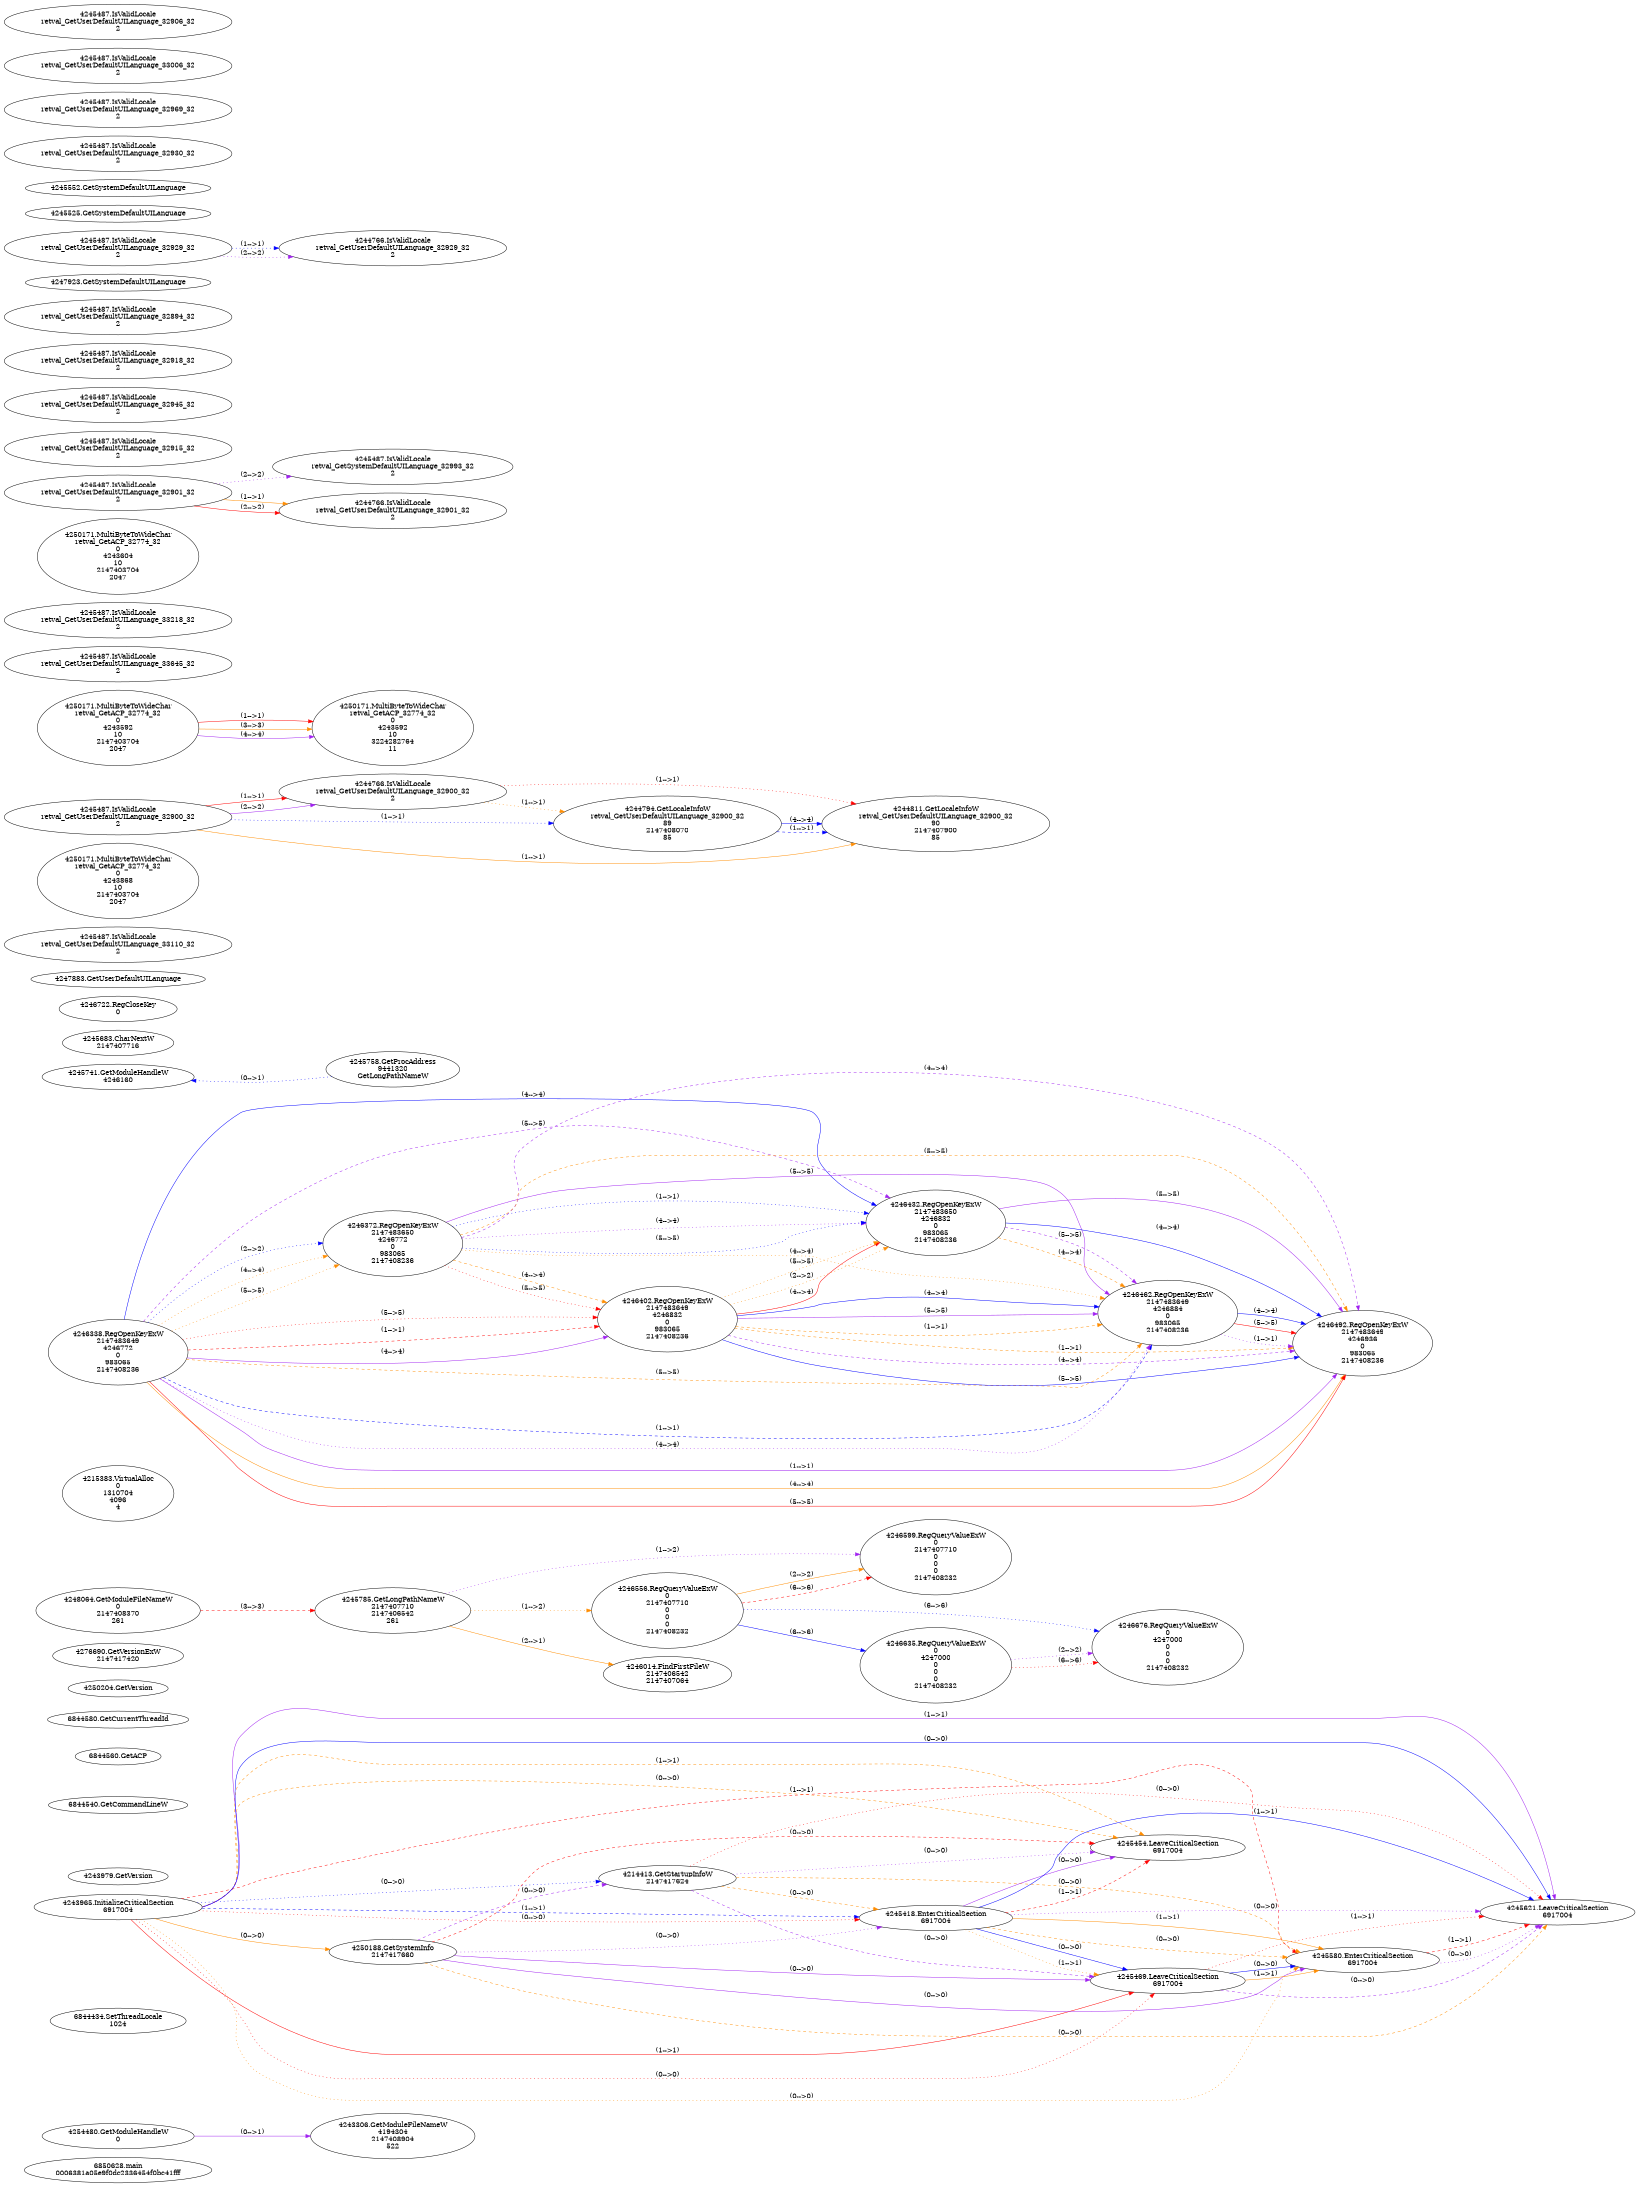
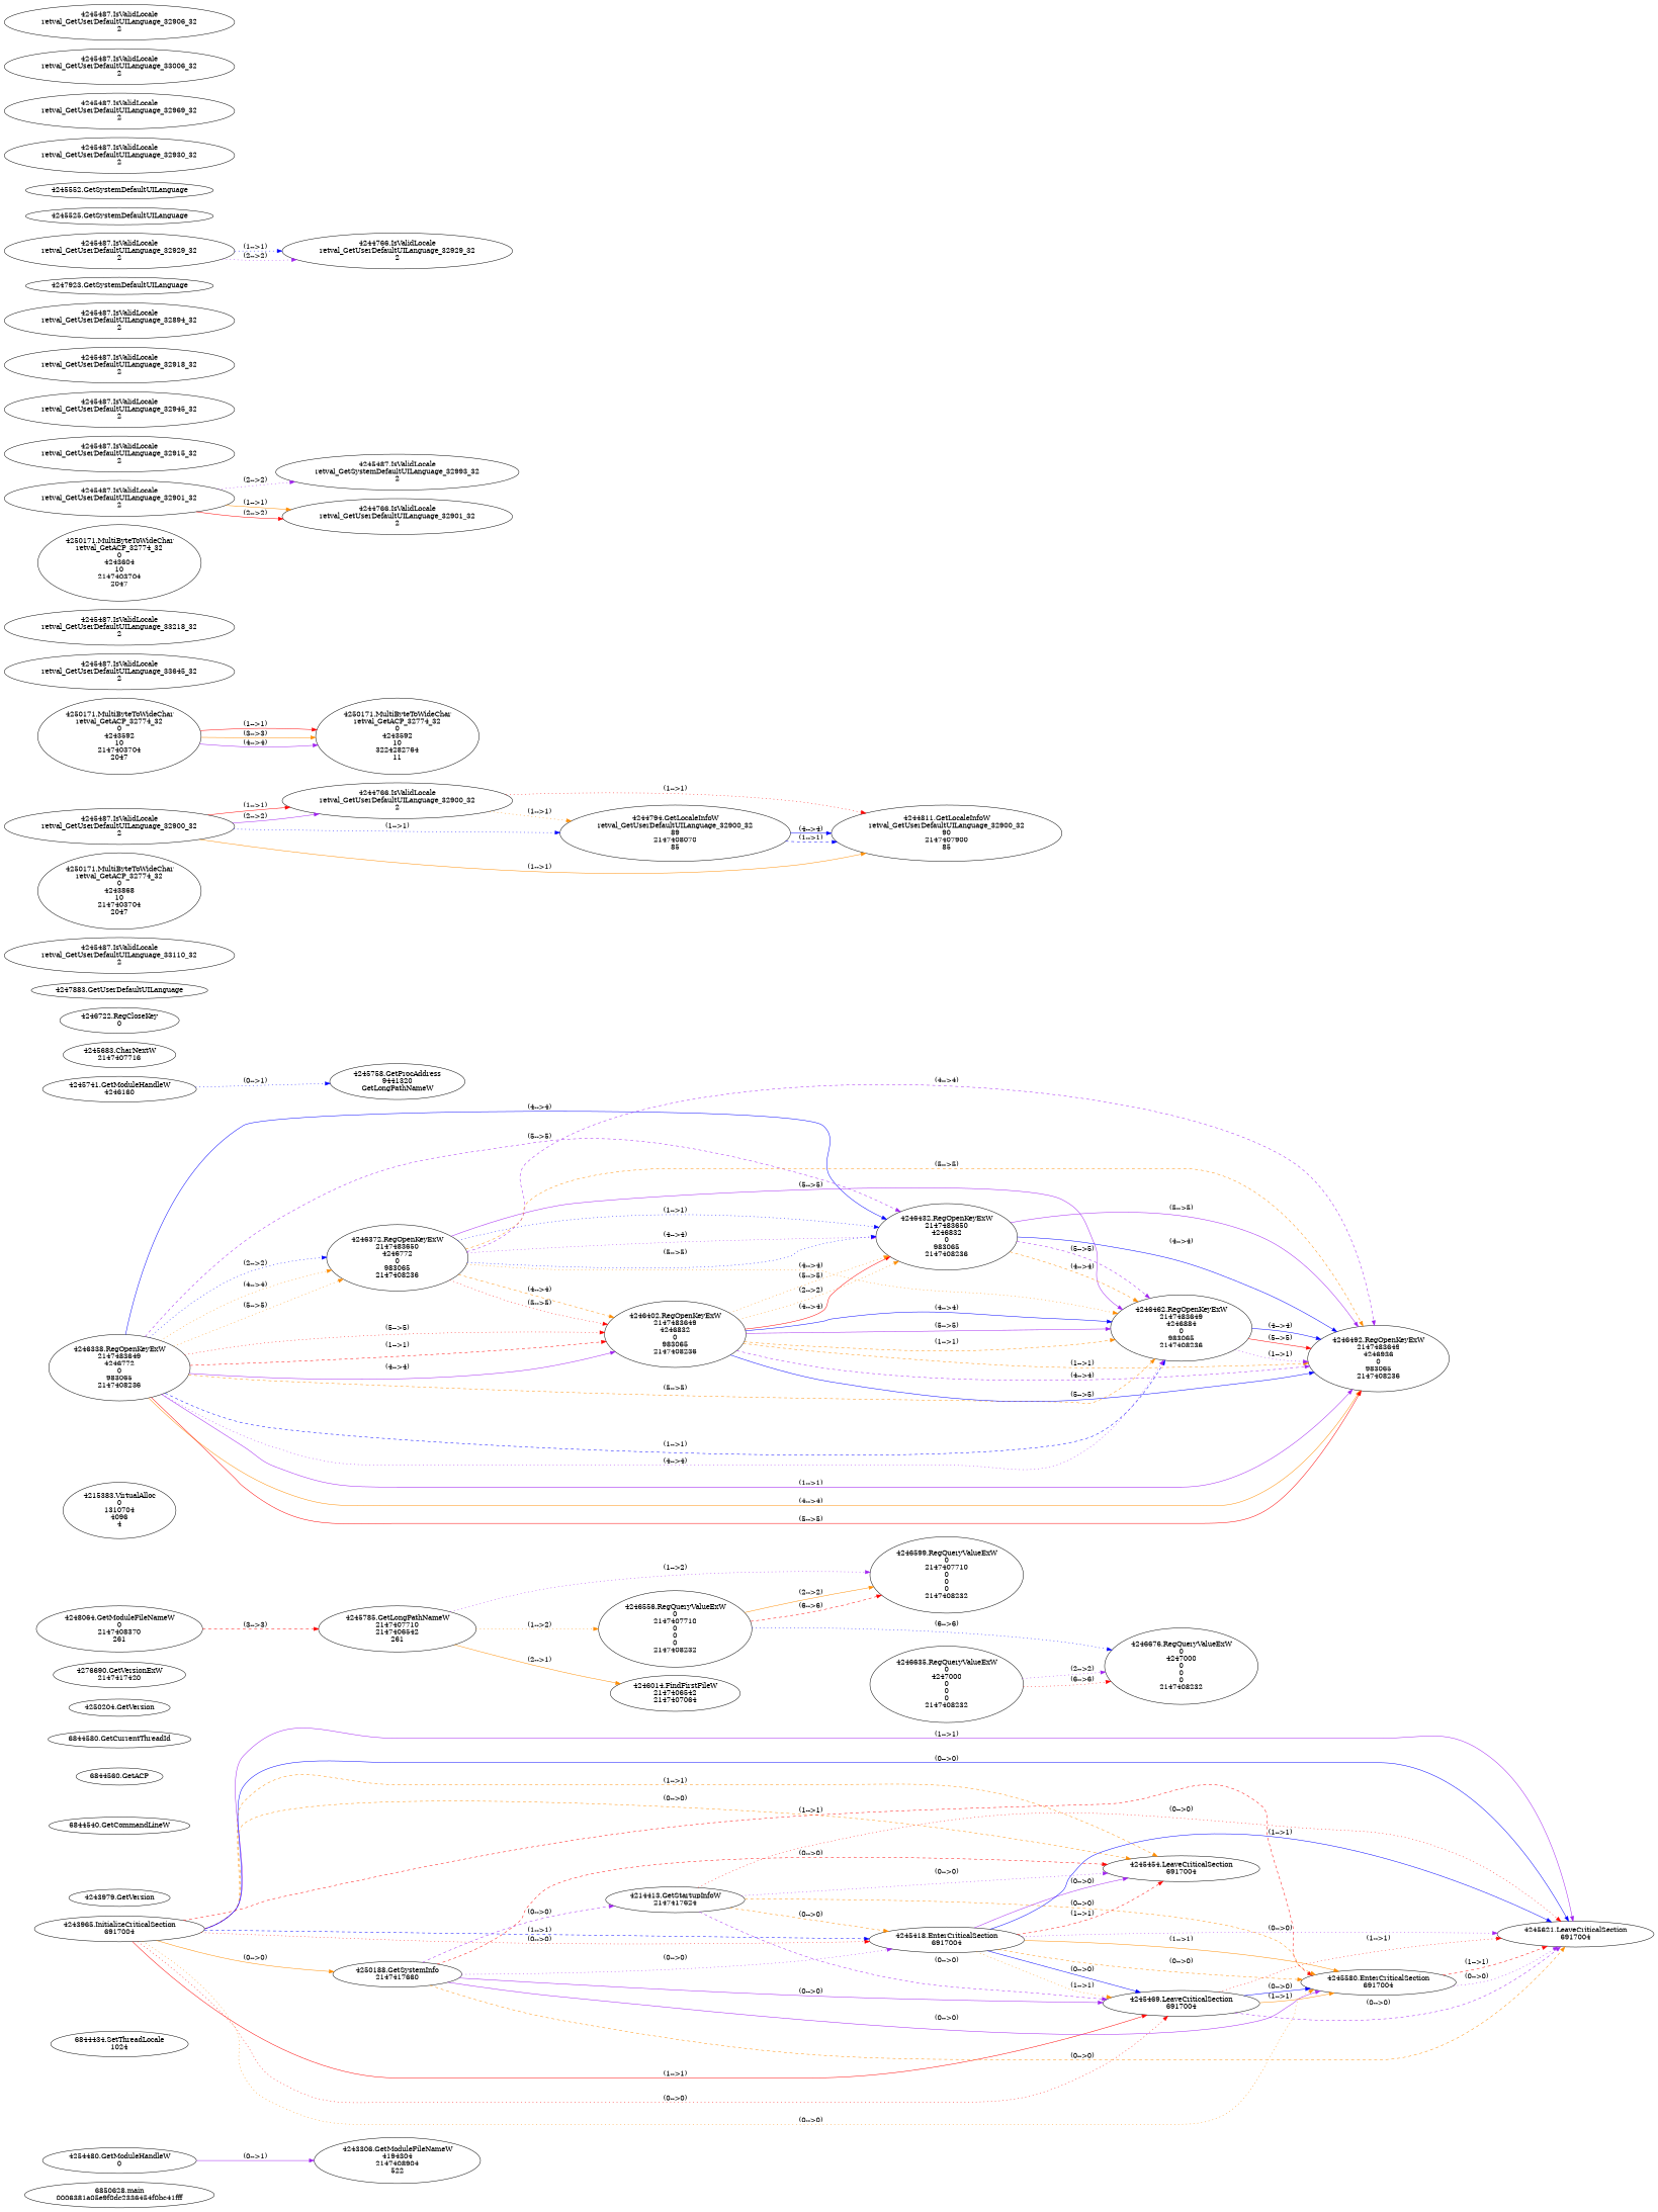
  digraph {
    rankdir=LR
    edge [color=purple style=solid]
    n1 [label="6850628.main\n0006381a05e9f0dc2336454f0bc41fff"]
    n2 [label="4254480.GetModuleHandleW\n0"]
    n3 [label="4243306.GetModuleFileNameW\n4194304\n2147408904\n522"]
    n4 [label="6844434.SetThreadLocale\n1024"]
    n5 [label="4243965.InitializeCriticalSection\n6917004"]
    n6 [label="4250188.GetSystemInfo\n2147417660"]
    n7 [label="4214413.GetStartupInfoW\n2147417624"]
    n8 [label="4245418.EnterCriticalSection\n6917004"]
    n9 [label="4245469.LeaveCriticalSection\n6917004"]
    n10 [label="4245454.LeaveCriticalSection\n6917004"]
    n11 [label="4245580.EnterCriticalSection\n6917004"]
    n12 [label="4245621.LeaveCriticalSection\n6917004"]
    n13 [label="4243979.GetVersion\n"]
    n14 [label="6844540.GetCommandLineW\n"]
    n15 [label="6844560.GetACP\n"]
    n16 [label="6844580.GetCurrentThreadId\n"]
    n17 [label="4250204.GetVersion\n"]
    n18 [label="4276690.GetVersionExW\n2147417420"]
    n19 [label="4248064.GetModuleFileNameW\n0\n2147408370\n261"]
    n20 [label="4245785.GetLongPathNameW\n2147407710\n2147406542\n261"]
    n21 [label="4246556.RegQueryValueExW\n0\n2147407710\n0\n0\n0\n2147408232"]
    n22 [label="4246599.RegQueryValueExW\n0\n2147407710\n0\n0\n0\n2147408232"]
    n23 [label="4246014.FindFirstFileW\n2147406542\n2147407064"]
    n24 [label="4215383.VirtualAlloc\n0\n1310704\n4096\n4"]
    n25 [label="4246338.RegOpenKeyExW\n2147483649\n4246772\n0\n983065\n2147408236"]
    n26 [label="4246372.RegOpenKeyExW\n2147483650\n4246772\n0\n983065\n2147408236"]
    n27 [label="4246402.RegOpenKeyExW\n2147483649\n4246832\n0\n983065\n2147408236"]
    n28 [label="4246432.RegOpenKeyExW\n2147483650\n4246832\n0\n983065\n2147408236"]
    n29 [label="4246462.RegOpenKeyExW\n2147483649\n4246884\n0\n983065\n2147408236"]
    n30 [label="4246492.RegOpenKeyExW\n2147483649\n4246936\n0\n983065\n2147408236"]
    n31 [label="4245741.GetModuleHandleW\n4246160"]
    n32 [label="4245758.GetProcAddress\n9441320\nGetLongPathNameW"]
    n33 [label="4246635.RegQueryValueExW\n0\n4247000\n0\n0\n0\n2147408232"]
    n34 [label="4246676.RegQueryValueExW\n0\n4247000\n0\n0\n0\n2147408232"]
    n35 [label="4245683.CharNextW\n2147407716"]
    n36 [label="4246722.RegCloseKey\n0"]
    n37 [label="4247883.GetUserDefaultUILanguage\n"]
    n38 [label="4245487.IsValidLocale\nretval_GetUserDefaultUILanguage_33110_32\n2"]
    n39 [label="4250171.MultiByteToWideChar\nretval_GetACP_32774_32\n0\n4243868\n10\n2147403704\n2047"]
    n40 [label="4245487.IsValidLocale\nretval_GetUserDefaultUILanguage_32900_32\n2"]
    n41 [label="4244766.IsValidLocale\nretval_GetUserDefaultUILanguage_32900_32\n2"]
    n42 [label="4244794.GetLocaleInfoW\nretval_GetUserDefaultUILanguage_32900_32\n89\n2147408070\n85"]
    n43 [label="4244811.GetLocaleInfoW\nretval_GetUserDefaultUILanguage_32900_32\n90\n2147407900\n85"]
    n44 [label="4250171.MultiByteToWideChar\nretval_GetACP_32774_32\n0\n4243592\n10\n2147403704\n2047"]
    n45 [label="4250171.MultiByteToWideChar\nretval_GetACP_32774_32\n0\n4243592\n10\n3224282764\n11"]
    n46 [label="4245487.IsValidLocale\nretval_GetUserDefaultUILanguage_33645_32\n2"]
    n47 [label="4245487.IsValidLocale\nretval_GetUserDefaultUILanguage_33218_32\n2"]
    n48 [label="4250171.MultiByteToWideChar\nretval_GetACP_32774_32\n0\n4243604\n10\n2147403704\n2047"]
    n49 [label="4245487.IsValidLocale\nretval_GetUserDefaultUILanguage_32901_32\n2"]
    n50 [label="4245487.IsValidLocale\nretval_GetSystemDefaultUILanguage_32993_32\n2"]
    n51 [label="4244766.IsValidLocale\nretval_GetUserDefaultUILanguage_32901_32\n2"]
    n52 [label="4245487.IsValidLocale\nretval_GetUserDefaultUILanguage_32915_32\n2"]
    n53 [label="4245487.IsValidLocale\nretval_GetUserDefaultUILanguage_32945_32\n2"]
    n54 [label="4245487.IsValidLocale\nretval_GetUserDefaultUILanguage_32918_32\n2"]
    n55 [label="4245487.IsValidLocale\nretval_GetUserDefaultUILanguage_32894_32\n2"]
    n56 [label="4247923.GetSystemDefaultUILanguage\n"]
    n57 [label="4245487.IsValidLocale\nretval_GetUserDefaultUILanguage_32929_32\n2"]
    n58 [label="4244766.IsValidLocale\nretval_GetUserDefaultUILanguage_32929_32\n2"]
    n59 [label="4245525.GetSystemDefaultUILanguage\n"]
    n60 [label="4245552.GetSystemDefaultUILanguage\n"]
    n61 [label="4245487.IsValidLocale\nretval_GetUserDefaultUILanguage_32930_32\n2"]
    n62 [label="4245487.IsValidLocale\nretval_GetUserDefaultUILanguage_32969_32\n2"]
    n63 [label="4245487.IsValidLocale\nretval_GetUserDefaultUILanguage_33006_32\n2"]
    n64 [label="4245487.IsValidLocale\nretval_GetUserDefaultUILanguage_32906_32\n2"]
    n2 -> n3 [label="(0-->1)"]
    n5 -> n6 [color=darkorange label="(0-->0)"]
-   n5 -> n7 [color=blue label="(0-->0)" style=dotted]
    n5 -> n8 [color=blue label="(1-->1)" style=dashed]
    n5 -> n8 [color=red label="(0-->0)" style=dotted]
    n5 -> n9 [color=red label="(1-->1)"]
    n5 -> n9 [color=red label="(0-->0)" style=dotted]
    n5 -> n10 [color=darkorange label="(1-->1)" style=dashed]
    n5 -> n10 [color=darkorange label="(0-->0)" style=dashed]
    n5 -> n11 [color=red label="(1-->1)" style=dashed]
    n5 -> n11 [color=darkorange label="(0-->0)" style=dotted]
    n5 -> n12 [label="(1-->1)"]
    n5 -> n12 [color=blue label="(0-->0)"]
    n6 -> n7 [label="(0-->0)" style=dashed]
    n6 -> n8 [label="(0-->0)" style=dotted]
    n6 -> n9 [label="(0-->0)"]
    n6 -> n10 [color=red label="(0-->0)" style=dashed]
    n6 -> n11 [label="(0-->0)"]
    n6 -> n12 [color=darkorange label="(0-->0)" style=dashed]
    n7 -> n8 [color=darkorange label="(0-->0)" style=dashed]
    n7 -> n9 [label="(0-->0)" style=dashed]
    n7 -> n10 [label="(0-->0)" style=dotted]
    n7 -> n11 [color=darkorange label="(0-->0)" style=dashed]
    n7 -> n12 [color=red label="(0-->0)" style=dotted]
    n8 -> n9 [color=darkorange label="(1-->1)" style=dotted]
    n8 -> n9 [color=blue label="(0-->0)"]
    n8 -> n10 [color=red label="(1-->1)" style=dashed]
    n8 -> n10 [label="(0-->0)"]
    n8 -> n11 [color=darkorange label="(1-->1)"]
    n8 -> n11 [color=darkorange label="(0-->0)" style=dashed]
    n8 -> n12 [color=blue label="(1-->1)"]
    n8 -> n12 [label="(0-->0)" style=dotted]
    n9 -> n11 [color=darkorange label="(1-->1)"]
    n9 -> n11 [color=blue label="(0-->0)"]
    n9 -> n12 [color=red label="(1-->1)" style=dotted]
    n9 -> n12 [label="(0-->0)" style=dashed]
    n11 -> n12 [color=red label="(1-->1)" style=dashed]
    n11 -> n12 [label="(0-->0)" style=dotted]
    n19 -> n20 [color=red label="(3-->3)" style=dashed]
    n20 -> n21 [color=darkorange label="(1-->2)" style=dotted]
    n20 -> n22 [label="(1-->2)" style=dotted]
    n20 -> n23 [color=darkorange label="(2-->1)"]
    n21 -> n22 [color=darkorange label="(2-->2)"]
    n21 -> n22 [color=red label="(6-->6)" style=dashed]
-   n21 -> n33 [color=blue label="(6-->6)"]
    n21 -> n34 [color=blue label="(6-->6)" style=dotted]
    n25 -> n26 [color=blue label="(2-->2)" style=dotted]
    n25 -> n26 [color=darkorange label="(4-->4)" style=dotted]
    n25 -> n26 [color=darkorange label="(5-->5)" style=dotted]
    n25 -> n27 [color=red label="(1-->1)" style=dashed]
    n25 -> n27 [label="(4-->4)"]
    n25 -> n27 [color=red label="(5-->5)" style=dotted]
    n25 -> n28 [color=blue label="(4-->4)"]
    n25 -> n28 [label="(5-->5)" style=dashed]
    n25 -> n29 [color=blue label="(1-->1)" style=dashed]
    n25 -> n29 [label="(4-->4)" style=dotted]
    n25 -> n29 [color=darkorange label="(5-->5)" style=dashed]
    n25 -> n30 [label="(1-->1)"]
    n25 -> n30 [color=darkorange label="(4-->4)"]
    n25 -> n30 [color=red label="(5-->5)"]
    n26 -> n27 [color=darkorange label="(4-->4)" style=dashed]
    n26 -> n27 [color=red label="(5-->5)" style=dotted]
    n26 -> n28 [color=blue label="(1-->1)" style=dotted]
    n26 -> n28 [label="(4-->4)" style=dotted]
    n26 -> n28 [color=blue label="(5-->5)" style=dotted]
    n26 -> n29 [color=darkorange label="(4-->4)" style=dotted]
    n26 -> n29 [label="(5-->5)"]
    n26 -> n30 [label="(4-->4)" style=dashed]
    n26 -> n30 [color=darkorange label="(5-->5)" style=dashed]
    n27 -> n28 [color=darkorange label="(2-->2)" style=dotted]
    n27 -> n28 [color=red label="(4-->4)"]
    n27 -> n28 [color=darkorange label="(5-->5)" style=dotted]
    n27 -> n29 [color=darkorange label="(1-->1)" style=dashed]
    n27 -> n29 [color=blue label="(4-->4)"]
    n27 -> n29 [label="(5-->5)"]
    n27 -> n30 [color=darkorange label="(1-->1)" style=dashed]
    n27 -> n30 [label="(4-->4)" style=dashed]
    n27 -> n30 [color=blue label="(5-->5)"]
    n28 -> n29 [color=darkorange label="(4-->4)" style=dashed]
    n28 -> n29 [label="(5-->5)" style=dashed]
    n28 -> n30 [color=blue label="(4-->4)"]
    n28 -> n30 [label="(5-->5)"]
    n29 -> n30 [label="(1-->1)" style=dotted]
    n29 -> n30 [color=blue label="(4-->4)"]
    n29 -> n30 [color=red label="(5-->5)"]
-   n32 -> n31 [color=blue label="(0-->1)" style=dotted]
+   n31 -> n32 [color=blue label="(0-->1)" style=dotted]
    n33 -> n34 [label="(2-->2)" style=dotted]
    n33 -> n34 [color=red label="(6-->6)" style=dotted]
    n40 -> n41 [color=red label="(1-->1)"]
    n40 -> n41 [label="(2-->2)"]
    n40 -> n42 [color=blue label="(1-->1)" style=dotted]
    n40 -> n43 [color=darkorange label="(1-->1)"]
    n41 -> n42 [color=darkorange label="(1-->1)" style=dotted]
    n41 -> n43 [color=red label="(1-->1)" style=dotted]
    n42 -> n43 [color=blue label="(1-->1)" style=dashed]
    n42 -> n43 [color=blue label="(4-->4)"]
    n44 -> n45 [color=red label="(1-->1)"]
    n44 -> n45 [color=darkorange label="(3-->3)"]
    n44 -> n45 [label="(4-->4)"]
    n49 -> n50 [label="(2-->2)" style=dotted]
    n49 -> n51 [color=darkorange label="(1-->1)"]
    n49 -> n51 [color=red label="(2-->2)"]
    n57 -> n58 [color=blue label="(1-->1)" style=dotted]
    n57 -> n58 [label="(2-->2)" style=dotted]
  }
